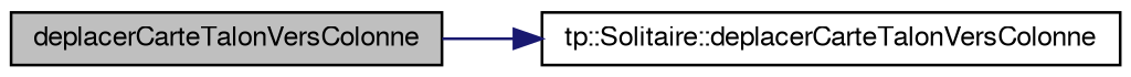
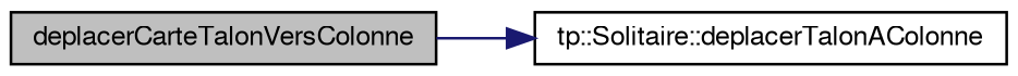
  digraph {
    rankdir=LR
    node [color=black fontname=FreeSans fontsize=10 shape=record style=filled]
    n1 [fillcolor=grey75 fontcolor=black height=0.2 label=deplacerCarteTalonVersColonne width=0.4]
-   n2 [fillcolor=white height=0.2 label="tp::Solitaire::deplacerCarteTalonVersColonne" width=0.4]
+   n2 [fillcolor=white height=0.2 label="tp::Solitaire::deplacerTalonAColonne" width=0.4]
    n1 -> n2 [color=midnightblue fontname=FreeSans fontsize=10 labelfontname=FreeSans labelfontsize=10 style=solid]
  }
